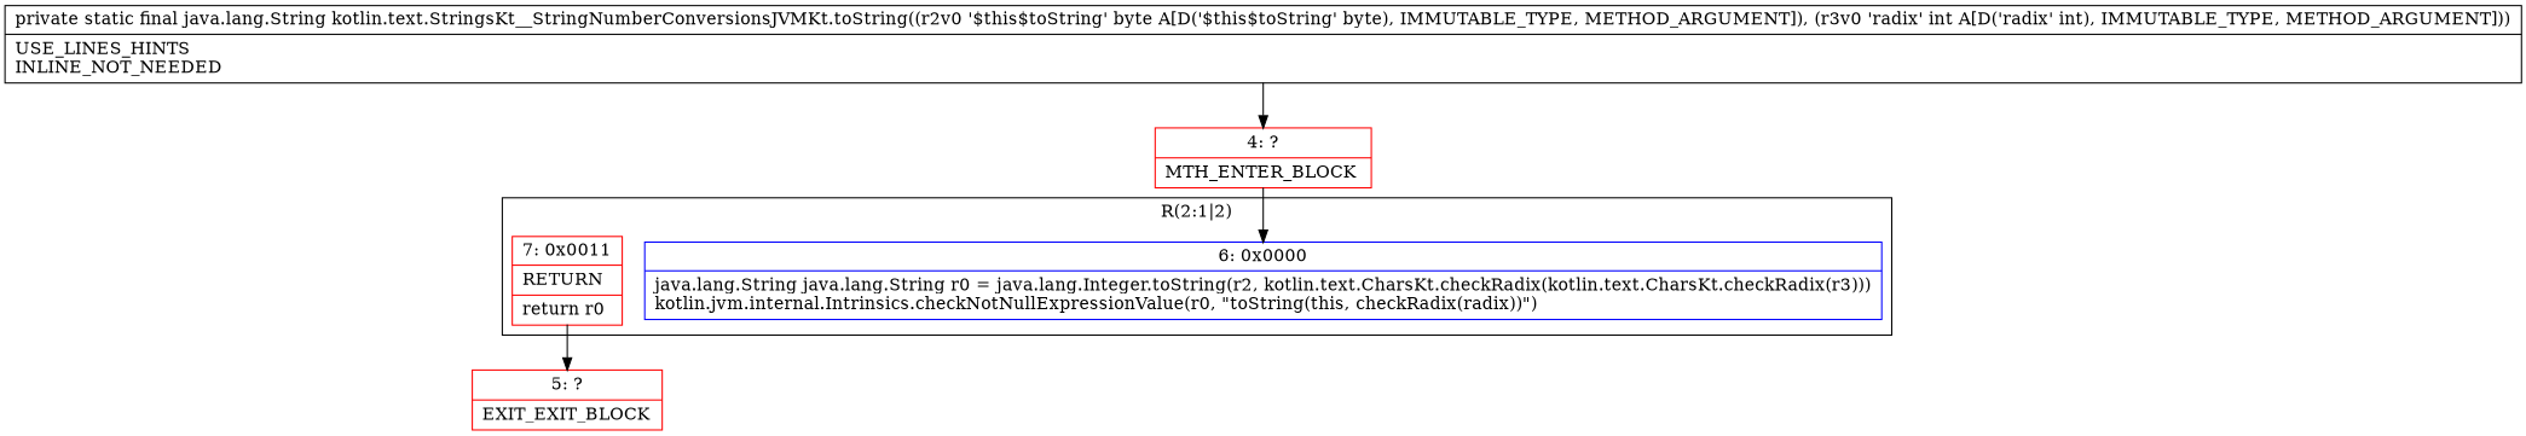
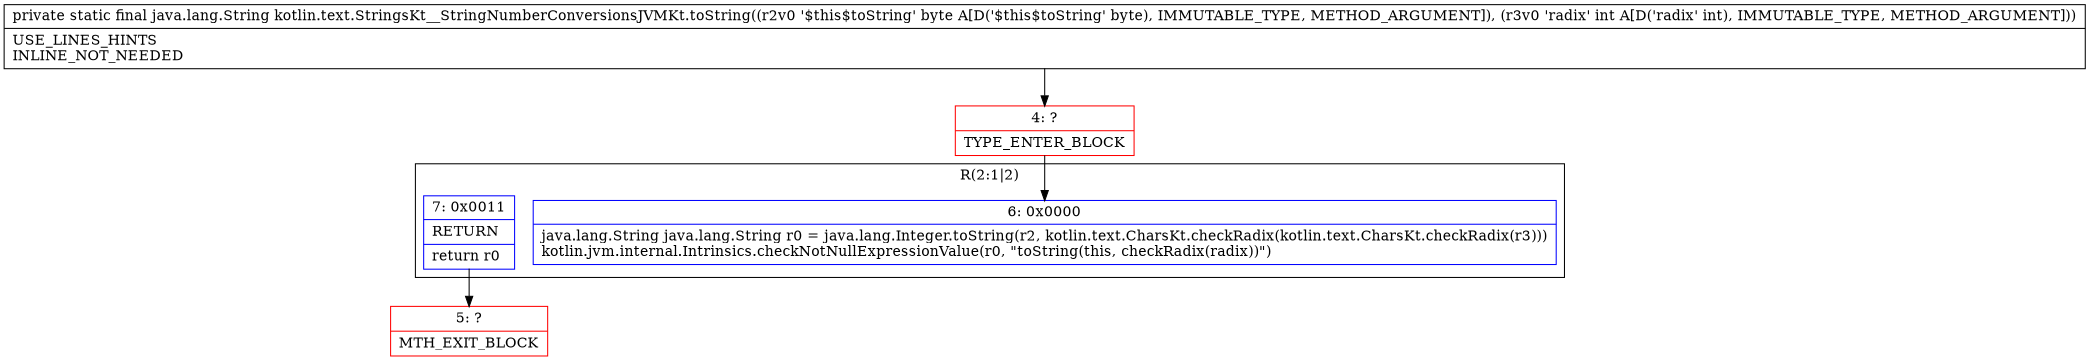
  digraph {
    node [color=blue shape=record]
    n1 [label="{6\:\ 0x0000|java.lang.String java.lang.String r0 = java.lang.Integer.toString(r2, kotlin.text.CharsKt.checkRadix(kotlin.text.CharsKt.checkRadix(r3)))\lkotlin.jvm.internal.Intrinsics.checkNotNullExpressionValue(r0, \"toString(this, checkRadix(radix))\")\l}"]
-   n2 [color=red label="{7\:\ 0x0011|RETURN\l|return r0\l}"]
-   n3 [color=red label="{5\:\ ?|EXIT_EXIT_BLOCK\l}"]
-   n4 [color=red label="{4\:\ ?|MTH_ENTER_BLOCK\l}"]
+   n2 [label="{7\:\ 0x0011|RETURN\l|return r0\l}"]
+   n3 [color=red label="{5\:\ ?|MTH_EXIT_BLOCK\l}"]
+   n4 [color=red label="{4\:\ ?|TYPE_ENTER_BLOCK\l}"]
    n5 [label="{private static final java.lang.String kotlin.text.StringsKt__StringNumberConversionsJVMKt.toString((r2v0 '$this$toString' byte A[D('$this$toString' byte), IMMUTABLE_TYPE, METHOD_ARGUMENT]), (r3v0 'radix' int A[D('radix' int), IMMUTABLE_TYPE, METHOD_ARGUMENT]))  | USE_LINES_HINTS\lINLINE_NOT_NEEDED\l}" color=""]
    subgraph cluster_1 {
      label="R(2:1|2)"
      n1
      n2
    }
    n2 -> n3
    n4 -> n1
    n5 -> n4
  }
